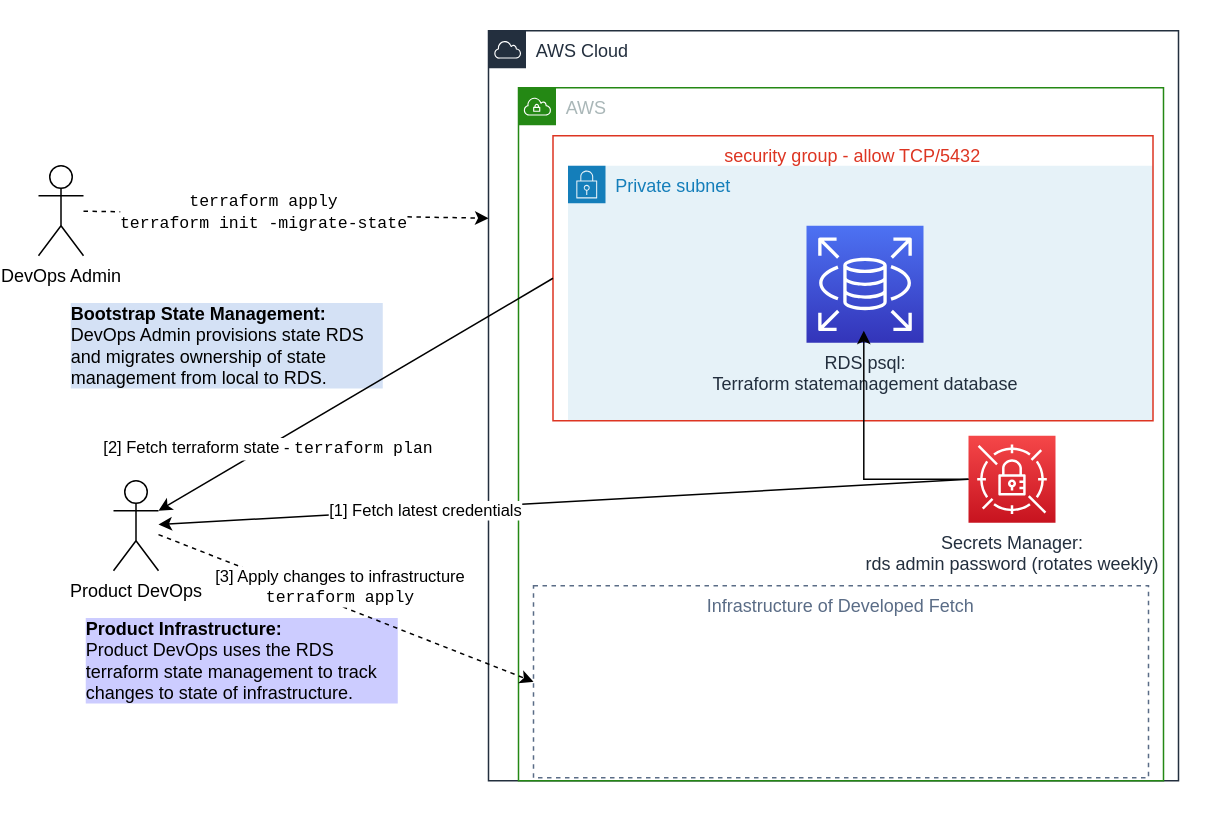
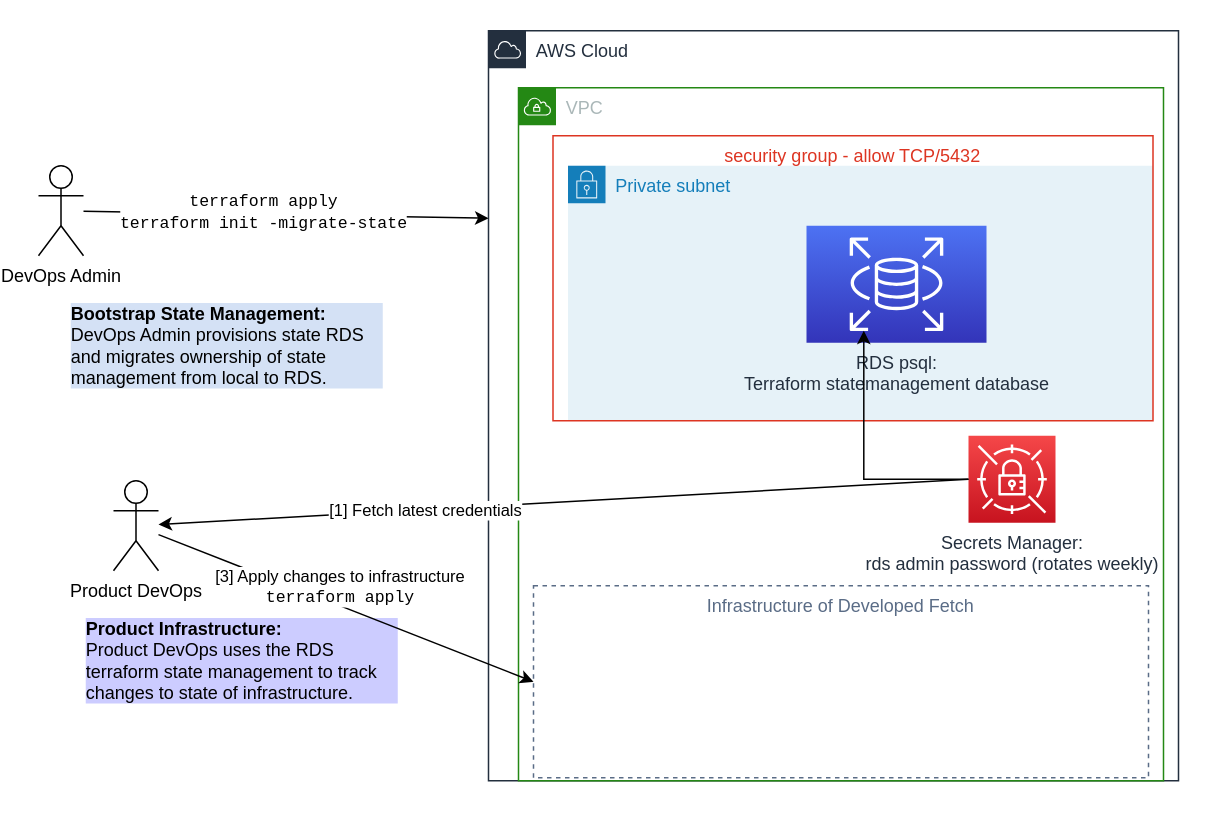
  <mxCell id="0" />
  <mxCell id="1" parent="0" />
  <mxCell id="2" value="AWS Cloud" style="points=[[0,0],[0.25,0],[0.5,0],[0.75,0],[1,0],[1,0.25],[1,0.5],[1,0.75],[1,1],[0.75,1],[0.5,1],[0.25,1],[0,1],[0,0.75],[0,0.5],[0,0.25]];outlineConnect=0;gradientColor=none;html=1;whiteSpace=wrap;fontSize=12;fontStyle=0;container=1;pointerEvents=0;collapsible=0;recursiveResize=0;shape=mxgraph.aws4.group;grIcon=mxgraph.aws4.group_aws_cloud;strokeColor=#232F3E;fillColor=none;verticalAlign=top;align=left;spacingLeft=30;fontColor=#232F3E;dashed=0;" vertex="1" parent="1"><mxGeometry x="320" y="20" width="460" height="500" as="geometry" /></mxCell>
- <mxCell id="3" value="AWS" style="points=[[0,0],[0.25,0],[0.5,0],[0.75,0],[1,0],[1,0.25],[1,0.5],[1,0.75],[1,1],[0.75,1],[0.5,1],[0.25,1],[0,1],[0,0.75],[0,0.5],[0,0.25]];outlineConnect=0;gradientColor=none;html=1;whiteSpace=wrap;fontSize=12;fontStyle=0;container=1;pointerEvents=0;collapsible=0;recursiveResize=0;shape=mxgraph.aws4.group;grIcon=mxgraph.aws4.group_vpc;strokeColor=#248814;fillColor=none;verticalAlign=top;align=left;spacingLeft=30;fontColor=#AAB7B8;dashed=0;" vertex="1" parent="2"><mxGeometry x="20" y="38" width="430" height="462" as="geometry" /></mxCell>
+ <mxCell id="3" value="VPC" style="points=[[0,0],[0.25,0],[0.5,0],[0.75,0],[1,0],[1,0.25],[1,0.5],[1,0.75],[1,1],[0.75,1],[0.5,1],[0.25,1],[0,1],[0,0.75],[0,0.5],[0,0.25]];outlineConnect=0;gradientColor=none;html=1;whiteSpace=wrap;fontSize=12;fontStyle=0;container=1;pointerEvents=0;collapsible=0;recursiveResize=0;shape=mxgraph.aws4.group;grIcon=mxgraph.aws4.group_vpc;strokeColor=#248814;fillColor=none;verticalAlign=top;align=left;spacingLeft=30;fontColor=#AAB7B8;dashed=0;" vertex="1" parent="2"><mxGeometry x="20" y="38" width="430" height="462" as="geometry" /></mxCell>
  <mxCell id="4" value="Secrets Manager:&lt;br&gt;rds admin password (rotates weekly)" style="sketch=0;points=[[0,0,0],[0.25,0,0],[0.5,0,0],[0.75,0,0],[1,0,0],[0,1,0],[0.25,1,0],[0.5,1,0],[0.75,1,0],[1,1,0],[0,0.25,0],[0,0.5,0],[0,0.75,0],[1,0.25,0],[1,0.5,0],[1,0.75,0]];outlineConnect=0;fontColor=#232F3E;gradientColor=#F54749;gradientDirection=north;fillColor=#C7131F;strokeColor=#ffffff;dashed=0;verticalLabelPosition=bottom;verticalAlign=top;align=center;html=1;fontSize=12;fontStyle=0;aspect=fixed;shape=mxgraph.aws4.resourceIcon;resIcon=mxgraph.aws4.secrets_manager;" vertex="1" parent="3"><mxGeometry x="300" y="232" width="58" height="58" as="geometry" /></mxCell>
  <mxCell id="5" value="Infrastructure of Developed Fetch" style="fillColor=none;strokeColor=#5A6C86;dashed=1;verticalAlign=top;fontStyle=0;fontColor=#5A6C86;whiteSpace=wrap;html=1;" vertex="1" parent="3"><mxGeometry x="10" y="332" width="410" height="128" as="geometry" /></mxCell>
  <mxCell id="6" value="DevOps Admin" style="shape=umlActor;verticalLabelPosition=bottom;verticalAlign=top;html=1;outlineConnect=0;" vertex="1" parent="1"><mxGeometry x="20" y="110" width="30" height="60" as="geometry" /></mxCell>
- <mxCell id="7" value="" style="endArrow=classic;html=1;rounded=0;entryX=0;entryY=0.25;entryDx=0;entryDy=0;dashed=1;" edge="1" parent="1" source="6" target="2"><mxGeometry width="50" height="50" relative="1" as="geometry"><mxPoint x="-60" y="110" as="sourcePoint" /><mxPoint x="260" y="160" as="targetPoint" /></mxGeometry></mxCell>
+ <mxCell id="7" value="" style="endArrow=classic;html=1;rounded=0;entryX=0;entryY=0.25;entryDx=0;entryDy=0;" edge="1" parent="1" source="6" target="2"><mxGeometry width="50" height="50" relative="1" as="geometry"><mxPoint x="-60" y="110" as="sourcePoint" /><mxPoint x="260" y="160" as="targetPoint" /></mxGeometry></mxCell>
  <mxCell id="8" value="&lt;font face=&quot;Courier New&quot;&gt;terraform apply&lt;br&gt;terraform init -migrate-state&lt;/font&gt;" style="edgeLabel;html=1;align=center;verticalAlign=middle;resizable=0;points=[];" vertex="1" connectable="0" parent="7"><mxGeometry x="-0.255" relative="1" as="geometry"><mxPoint x="19" y="-2" as="offset" /></mxGeometry></mxCell>
  <mxCell id="9" value="Private subnet" style="points=[[0,0],[0.25,0],[0.5,0],[0.75,0],[1,0],[1,0.25],[1,0.5],[1,0.75],[1,1],[0.75,1],[0.5,1],[0.25,1],[0,1],[0,0.75],[0,0.5],[0,0.25]];outlineConnect=0;gradientColor=none;html=1;whiteSpace=wrap;fontSize=12;fontStyle=0;container=1;pointerEvents=0;collapsible=0;recursiveResize=0;shape=mxgraph.aws4.group;grIcon=mxgraph.aws4.group_security_group;grStroke=0;strokeColor=#147EBA;fillColor=#E6F2F8;verticalAlign=top;align=left;spacingLeft=30;fontColor=#147EBA;dashed=0;" vertex="1" parent="1"><mxGeometry x="373" y="110" width="390" height="170" as="geometry" /></mxCell>
- <mxCell id="10" value="RDS psql:&lt;br&gt;Terraform statemanagement database" style="sketch=0;points=[[0,0,0],[0.25,0,0],[0.5,0,0],[0.75,0,0],[1,0,0],[0,1,0],[0.25,1,0],[0.5,1,0],[0.75,1,0],[1,1,0],[0,0.25,0],[0,0.5,0],[0,0.75,0],[1,0.25,0],[1,0.5,0],[1,0.75,0]];outlineConnect=0;fontColor=#232F3E;gradientColor=#4D72F3;gradientDirection=north;fillColor=#3334B9;strokeColor=#ffffff;dashed=0;verticalLabelPosition=bottom;verticalAlign=top;align=center;html=1;fontSize=12;fontStyle=0;aspect=fixed;shape=mxgraph.aws4.resourceIcon;resIcon=mxgraph.aws4.rds;" vertex="1" parent="9"><mxGeometry x="159" y="40" width="78" height="78" as="geometry" /></mxCell>
+ <mxCell id="10" value="RDS psql:&lt;br&gt;Terraform statemanagement database" style="sketch=0;points=[[0,0,0],[0.25,0,0],[0.5,0,0],[0.75,0,0],[1,0,0],[0,1,0],[0.25,1,0],[0.5,1,0],[0.75,1,0],[1,1,0],[0,0.25,0],[0,0.5,0],[0,0.75,0],[1,0.25,0],[1,0.5,0],[1,0.75,0]];outlineConnect=0;fontColor=#232F3E;gradientColor=#4D72F3;gradientDirection=north;fillColor=#3334B9;strokeColor=#ffffff;dashed=0;verticalLabelPosition=bottom;verticalAlign=top;align=center;html=1;fontSize=12;fontStyle=0;aspect=fixed;shape=mxgraph.aws4.resourceIcon;resIcon=mxgraph.aws4.rds;" vertex="1" parent="9"><mxGeometry x="159" y="40" width="120" height="78" as="geometry" /></mxCell>
  <mxCell id="11" value="security group - allow TCP/5432" style="fillColor=none;strokeColor=#DD3522;verticalAlign=top;fontStyle=0;fontColor=#DD3522;whiteSpace=wrap;html=1;" vertex="1" parent="9"><mxGeometry x="-10" y="-20" width="400" height="190" as="geometry" /></mxCell>
  <mxCell id="12" value="Product DevOps" style="shape=umlActor;verticalLabelPosition=bottom;verticalAlign=top;html=1;outlineConnect=0;" vertex="1" parent="1"><mxGeometry x="70" y="320" width="30" height="60" as="geometry" /></mxCell>
  <mxCell id="13" style="edgeStyle=orthogonalEdgeStyle;rounded=0;orthogonalLoop=1;jettySize=auto;html=1;exitX=0;exitY=0.5;exitDx=0;exitDy=0;exitPerimeter=0;entryX=0.518;entryY=0.684;entryDx=0;entryDy=0;entryPerimeter=0;" edge="1" parent="1" source="4" target="11"><mxGeometry relative="1" as="geometry" /></mxCell>
  <mxCell id="14" value="&lt;b&gt;Bootstrap State Management:&lt;/b&gt;&lt;br&gt;DevOps Admin provisions state RDS and migrates ownership of state management from local to RDS." style="text;html=1;strokeColor=none;fillColor=none;align=left;verticalAlign=middle;whiteSpace=wrap;rounded=0;labelBackgroundColor=#D4E1F5;" vertex="1" parent="1"><mxGeometry x="40" y="200" width="210" height="60" as="geometry" /></mxCell>
  <mxCell id="15" value="&lt;b&gt;Product Infrastructure:&lt;/b&gt;&lt;br&gt;Product DevOps uses the RDS terraform state management to track changes to state of infrastructure." style="text;html=1;strokeColor=none;fillColor=none;align=left;verticalAlign=middle;whiteSpace=wrap;rounded=0;labelBackgroundColor=#CCCCFF;" vertex="1" parent="1"><mxGeometry x="50" y="410" width="210" height="60" as="geometry" /></mxCell>
  <mxCell id="16" value="" style="endArrow=classic;html=1;rounded=0;exitX=0;exitY=0.5;exitDx=0;exitDy=0;exitPerimeter=0;" edge="1" parent="1" source="4" target="12"><mxGeometry width="50" height="50" relative="1" as="geometry"><mxPoint x="120" y="240" as="sourcePoint" /><mxPoint x="170" y="190" as="targetPoint" /></mxGeometry></mxCell>
  <mxCell id="17" value="[1] Fetch latest credentials" style="edgeLabel;html=1;align=center;verticalAlign=middle;resizable=0;points=[];" vertex="1" connectable="0" parent="16"><mxGeometry x="0.343" relative="1" as="geometry"><mxPoint as="offset" /></mxGeometry></mxCell>
- <mxCell id="18" value="" style="endArrow=classic;html=1;rounded=0;exitX=0;exitY=0.5;exitDx=0;exitDy=0;entryX=1;entryY=0.333;entryDx=0;entryDy=0;entryPerimeter=0;" edge="1" parent="1" source="11" target="12"><mxGeometry width="50" height="50" relative="1" as="geometry"><mxPoint x="120" y="240" as="sourcePoint" /><mxPoint x="170" y="190" as="targetPoint" /></mxGeometry></mxCell>
- <mxCell id="19" value="[2] Fetch terraform state - &lt;font face=&quot;Courier New&quot;&gt;terraform plan&lt;/font&gt;" style="edgeLabel;html=1;align=center;verticalAlign=middle;resizable=0;points=[];" vertex="1" connectable="0" parent="18"><mxGeometry x="0.454" y="1" relative="1" as="geometry"><mxPoint as="offset" /></mxGeometry></mxCell>
- <mxCell id="20" value="" style="endArrow=classic;html=1;rounded=0;entryX=0;entryY=0.5;entryDx=0;entryDy=0;dashed=1;" edge="1" parent="1" source="12" target="5"><mxGeometry width="50" height="50" relative="1" as="geometry"><mxPoint x="120" y="240" as="sourcePoint" /><mxPoint x="170" y="190" as="targetPoint" /></mxGeometry></mxCell>
+ <mxCell id="20" value="" style="endArrow=classic;html=1;rounded=0;entryX=0;entryY=0.5;entryDx=0;entryDy=0;" edge="1" parent="1" source="12" target="5"><mxGeometry width="50" height="50" relative="1" as="geometry"><mxPoint x="120" y="240" as="sourcePoint" /><mxPoint x="170" y="190" as="targetPoint" /></mxGeometry></mxCell>
  <mxCell id="21" value="[3] Apply changes to infrastructure&lt;br&gt;&lt;font face=&quot;Courier New&quot;&gt;terraform apply&lt;/font&gt;" style="edgeLabel;html=1;align=center;verticalAlign=middle;resizable=0;points=[];" vertex="1" connectable="0" parent="20"><mxGeometry x="-0.216" y="1" relative="1" as="geometry"><mxPoint x="22" y="-3" as="offset" /></mxGeometry></mxCell>
